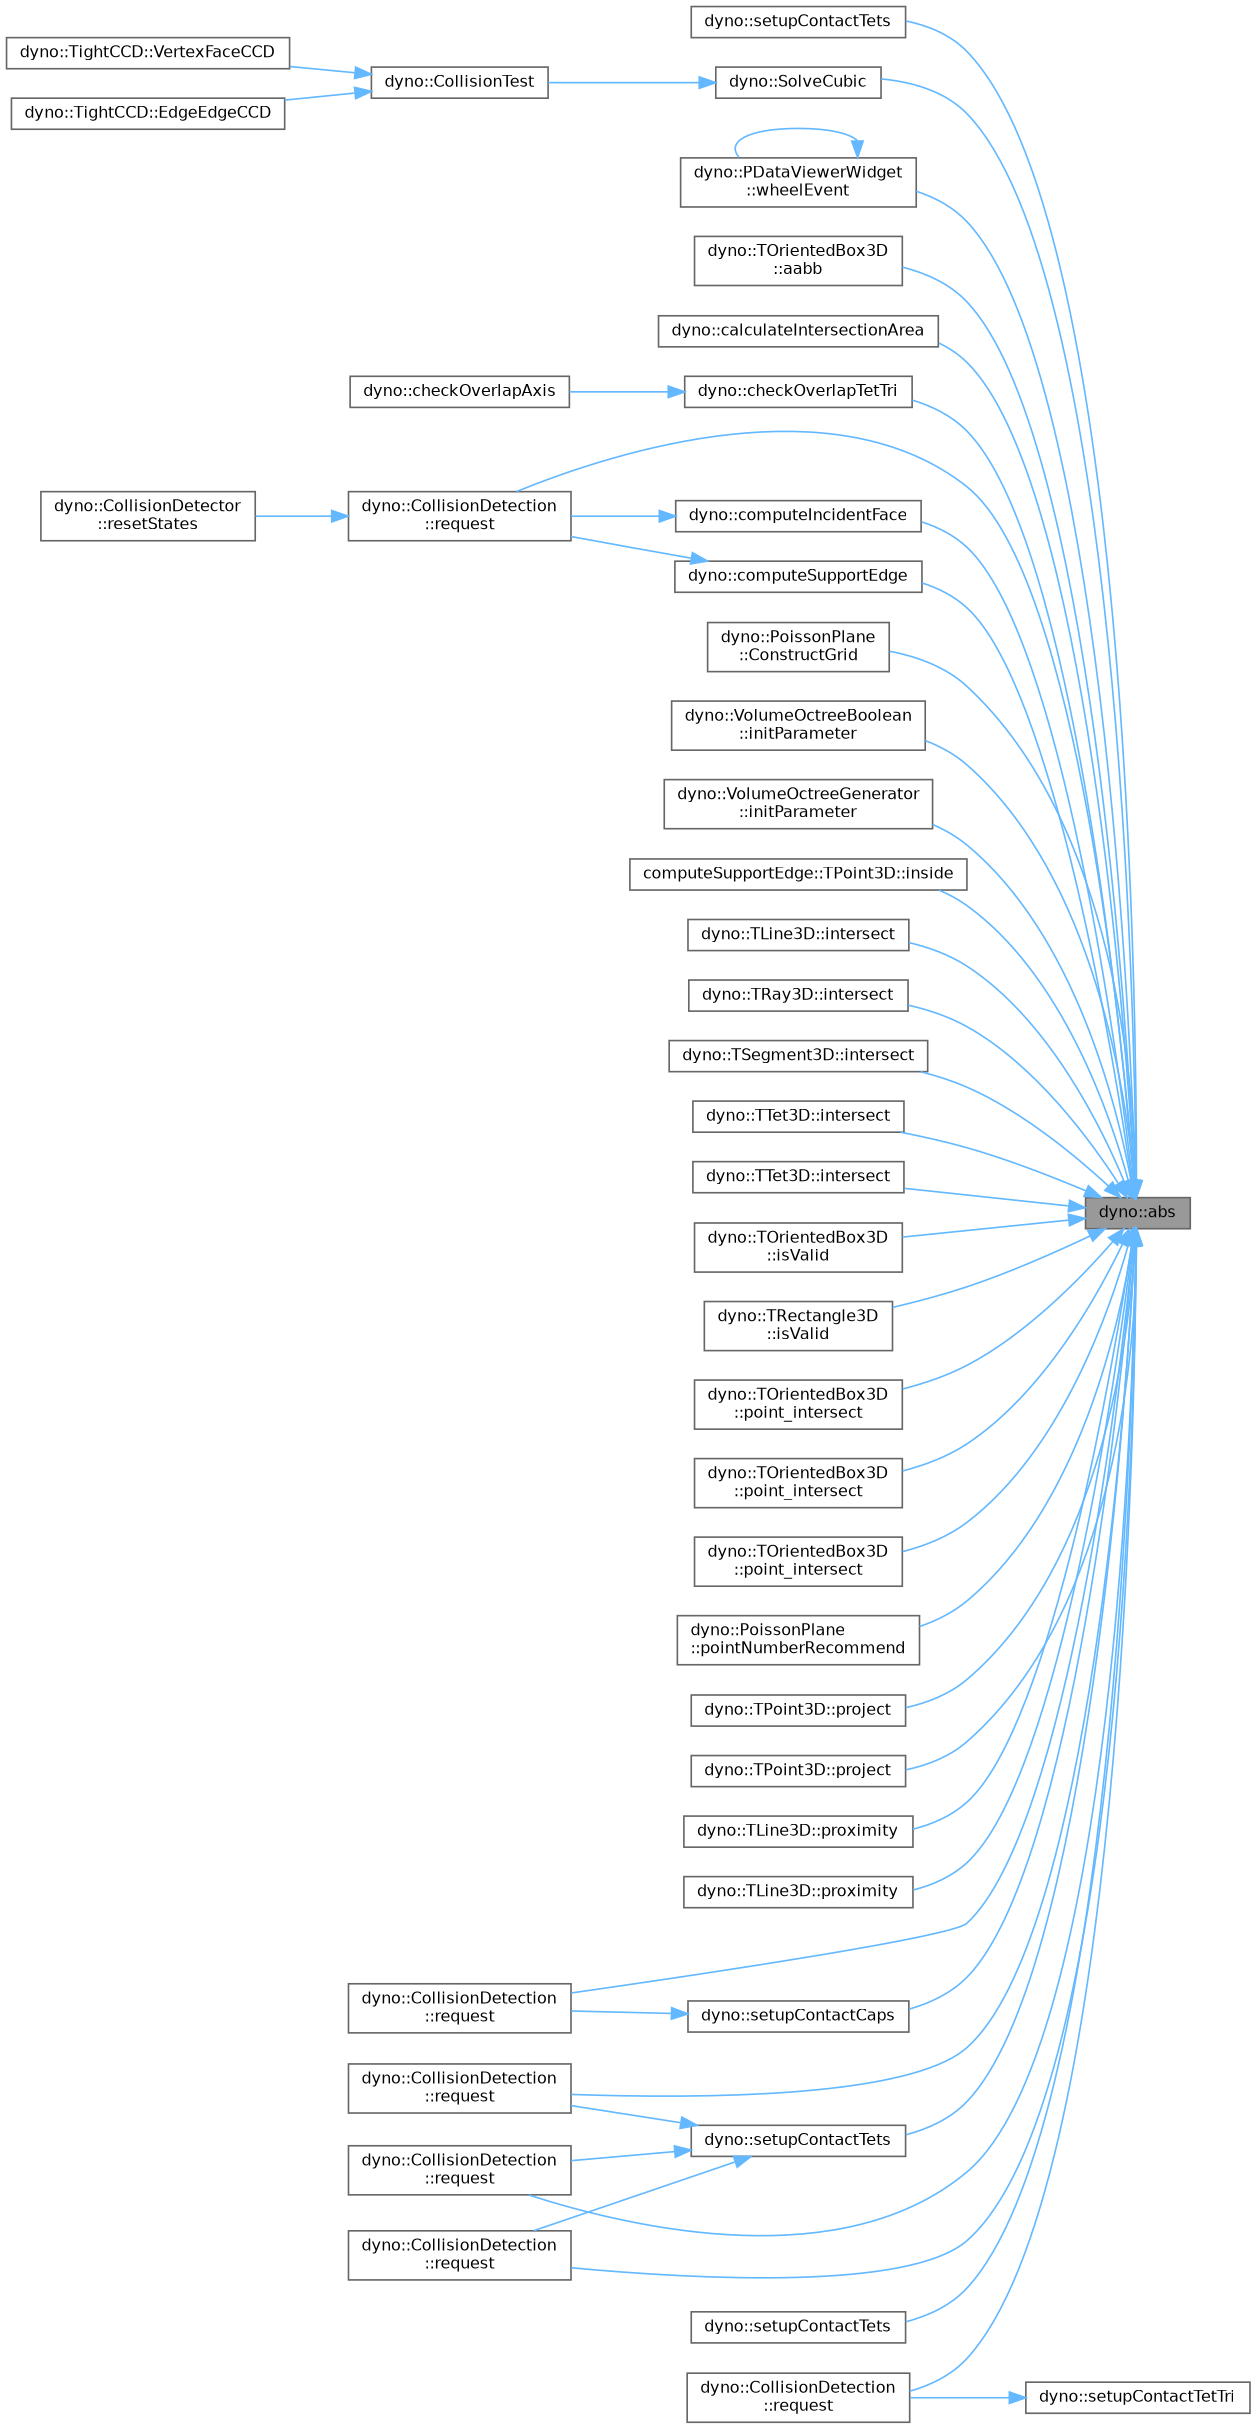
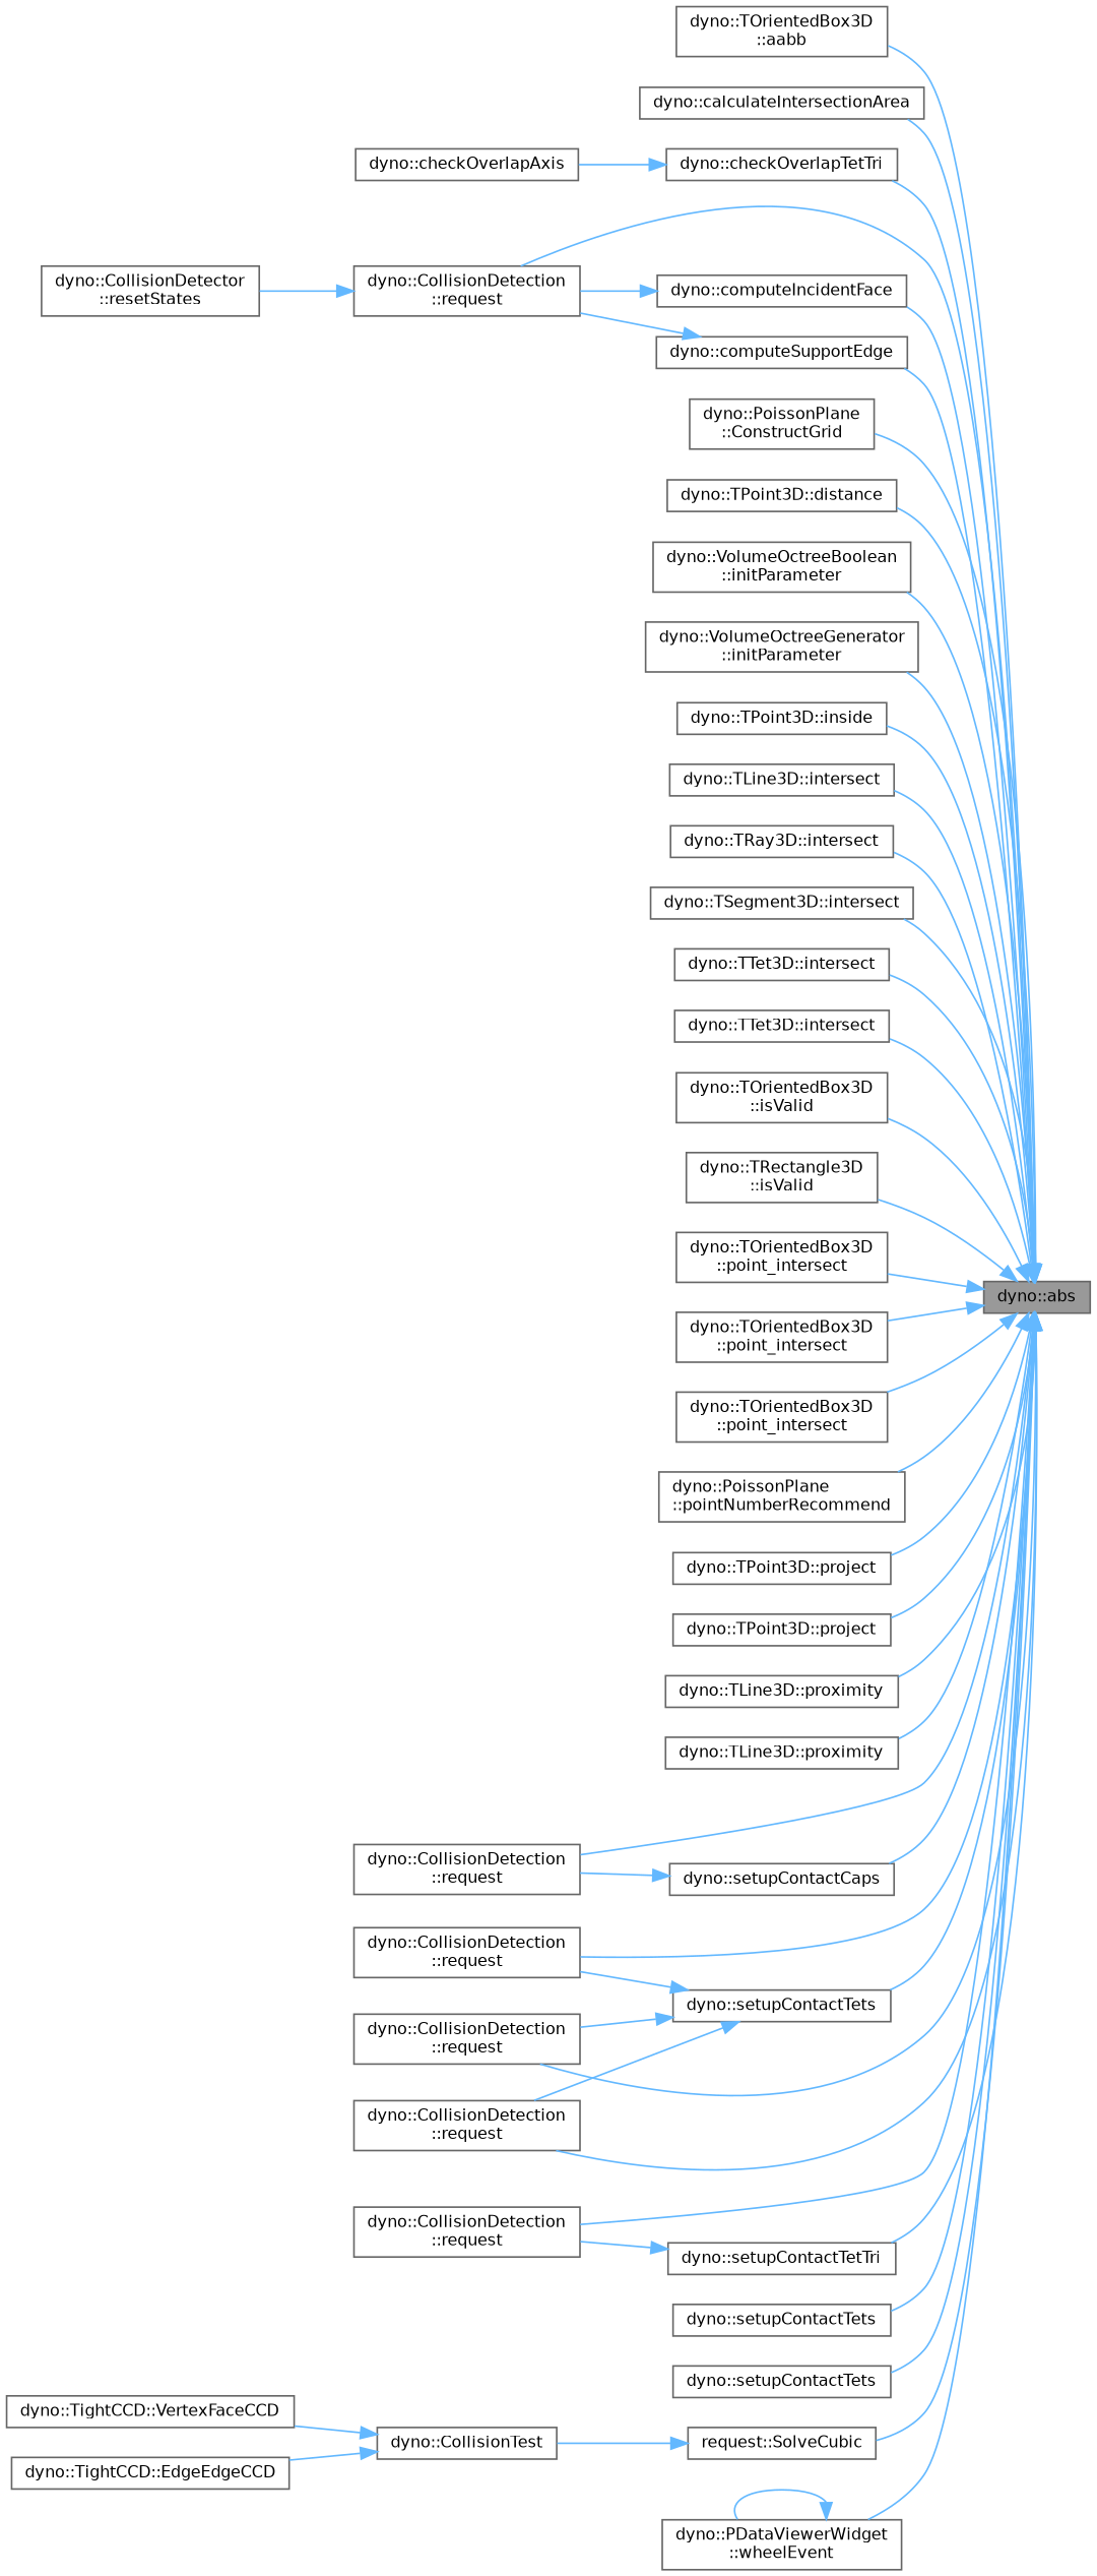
  digraph {
    rankdir=RL
    node [color=grey40 fillcolor=white fontname=Helvetica fontsize=10 shape=box style=filled]
    edge [color=steelblue1 dir=back fontname=Helvetica fontsize=10 labelfontname=Helvetica labelfontsize=10 style=solid]
    n1 [color=gray40 fillcolor=grey60 fontcolor=black height=0.2 label="dyno::abs" width=0.4]
    n2 [height=0.2 label="dyno::TOrientedBox3D\l::aabb" width=0.4]
    n3 [height=0.2 label="dyno::calculateIntersectionArea" width=0.4]
    n4 [height=0.2 label="dyno::checkOverlapTetTri" width=0.4]
    n5 [height=0.2 label="dyno::computeIncidentFace" width=0.4]
    n6 [height=0.2 label="dyno::CollisionDetection\l::request" width=0.4]
    n7 [height=0.2 label="dyno::computeSupportEdge" width=0.4]
    n8 [height=0.2 label="dyno::PoissonPlane\l::ConstructGrid" width=0.4]
+   n9 [height=0.2 label="dyno::TPoint3D::distance" width=0.4]
    n10 [height=0.2 label="dyno::VolumeOctreeBoolean\l::initParameter" width=0.4]
    n11 [height=0.2 label="dyno::VolumeOctreeGenerator\l::initParameter" width=0.4]
-   n12 [height=0.2 label="computeSupportEdge::TPoint3D::inside" width=0.4]
+   n12 [height=0.2 label="dyno::TPoint3D::inside" width=0.4]
    n13 [height=0.2 label="dyno::TLine3D::intersect" width=0.4]
    n14 [height=0.2 label="dyno::TRay3D::intersect" width=0.4]
    n15 [height=0.2 label="dyno::TSegment3D::intersect" width=0.4]
    n16 [height=0.2 label="dyno::TTet3D::intersect" width=0.4]
    n17 [height=0.2 label="dyno::TTet3D::intersect" width=0.4]
    n18 [height=0.2 label="dyno::TOrientedBox3D\l::isValid" width=0.4]
    n19 [height=0.2 label="dyno::TRectangle3D\l::isValid" width=0.4]
    n20 [height=0.2 label="dyno::TOrientedBox3D\l::point_intersect" width=0.4]
    n21 [height=0.2 label="dyno::TOrientedBox3D\l::point_intersect" width=0.4]
    n22 [height=0.2 label="dyno::TOrientedBox3D\l::point_intersect" width=0.4]
    n23 [height=0.2 label="dyno::PoissonPlane\l::pointNumberRecommend" width=0.4]
    n24 [height=0.2 label="dyno::TPoint3D::project" width=0.4]
    n25 [height=0.2 label="dyno::TPoint3D::project" width=0.4]
    n26 [height=0.2 label="dyno::TLine3D::proximity" width=0.4]
    n27 [height=0.2 label="dyno::TLine3D::proximity" width=0.4]
    n28 [height=0.2 label="dyno::CollisionDetection\l::request" width=0.4]
    n29 [height=0.2 label="dyno::CollisionDetection\l::request" width=0.4]
    n30 [height=0.2 label="dyno::CollisionDetection\l::request" width=0.4]
    n31 [height=0.2 label="dyno::CollisionDetection\l::request" width=0.4]
    n32 [height=0.2 label="dyno::CollisionDetection\l::request" width=0.4]
    n33 [height=0.2 label="dyno::setupContactCaps" width=0.4]
    n34 [height=0.2 label="dyno::setupContactTets" width=0.4]
    n35 [height=0.2 label="dyno::setupContactTets" width=0.4]
    n36 [height=0.2 label="dyno::setupContactTets" width=0.4]
    n37 [height=0.2 label="dyno::setupContactTetTri" width=0.4]
-   n38 [height=0.2 label="dyno::SolveCubic" width=0.4]
+   n38 [height=0.2 label="request::SolveCubic" width=0.4]
    n39 [height=0.2 label="dyno::PDataViewerWidget\l::wheelEvent" width=0.4]
    n40 [height=0.2 label="dyno::checkOverlapAxis" width=0.4]
    n41 [height=0.2 label="dyno::CollisionDetector\l::resetStates" width=0.4]
    n42 [height=0.2 label="dyno::CollisionTest" width=0.4]
    n43 [height=0.2 label="dyno::TightCCD::EdgeEdgeCCD" width=0.4]
    n44 [height=0.2 label="dyno::TightCCD::VertexFaceCCD" width=0.4]
    n1 -> n2
    n1 -> n3
    n1 -> n4
    n1 -> n5
    n1 -> n6
    n1 -> n7
    n1 -> n8
+   n1 -> n9
    n1 -> n10
    n1 -> n11
    n1 -> n12
    n1 -> n13
    n1 -> n14
    n1 -> n15
    n1 -> n16
    n1 -> n17
    n1 -> n18
    n1 -> n19
    n1 -> n20
    n1 -> n21
    n1 -> n22
    n1 -> n23
    n1 -> n24
    n1 -> n25
    n1 -> n26
    n1 -> n27
    n1 -> n28
    n1 -> n29
    n1 -> n30
    n1 -> n31
    n1 -> n32
    n1 -> n33
    n1 -> n34
    n1 -> n35
    n1 -> n36
+   n1 -> n37
    n1 -> n38
    n1 -> n39
    n4 -> n40
    n5 -> n6
    n6 -> n41
    n7 -> n6
    n33 -> n28
    n34 -> n29
    n34 -> n30
    n34 -> n32
    n37 -> n31
    n38 -> n42
    n39 -> n39
    n42 -> n43
    n42 -> n44
  }
